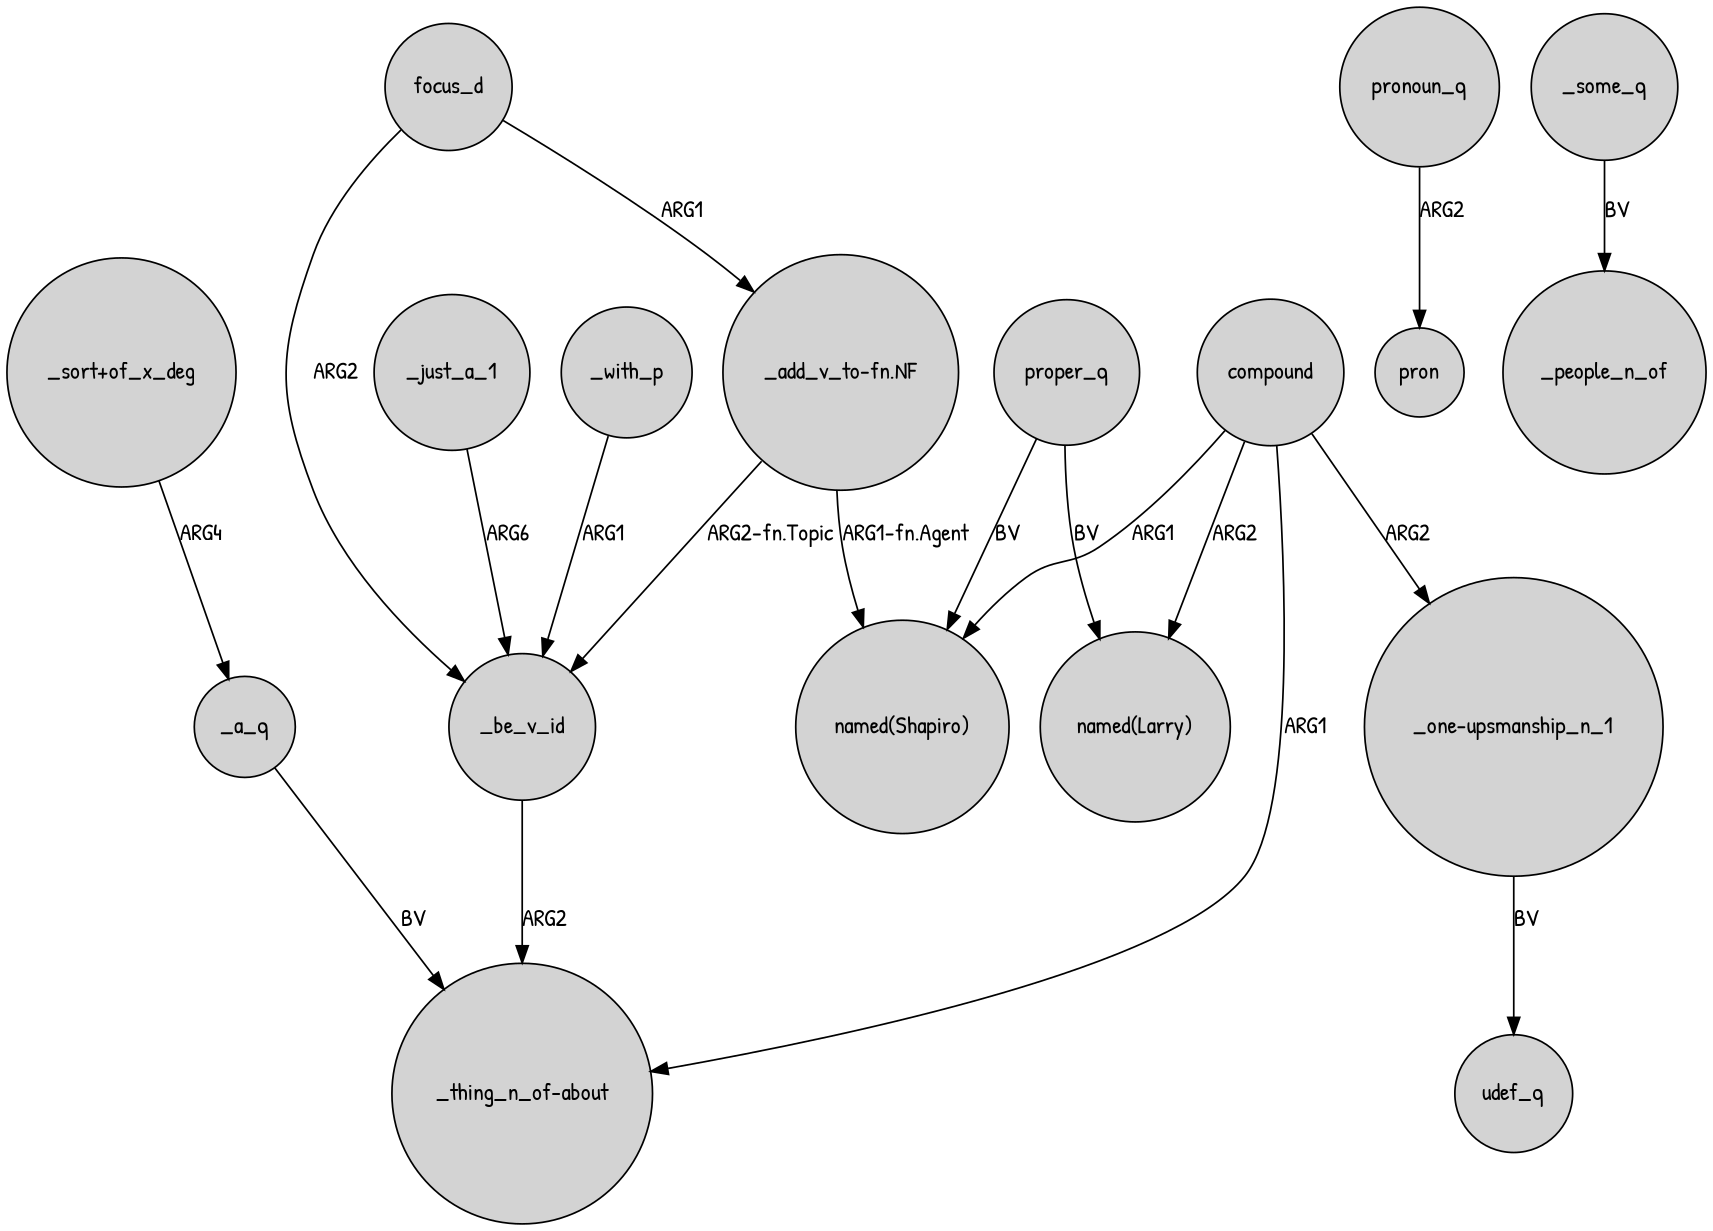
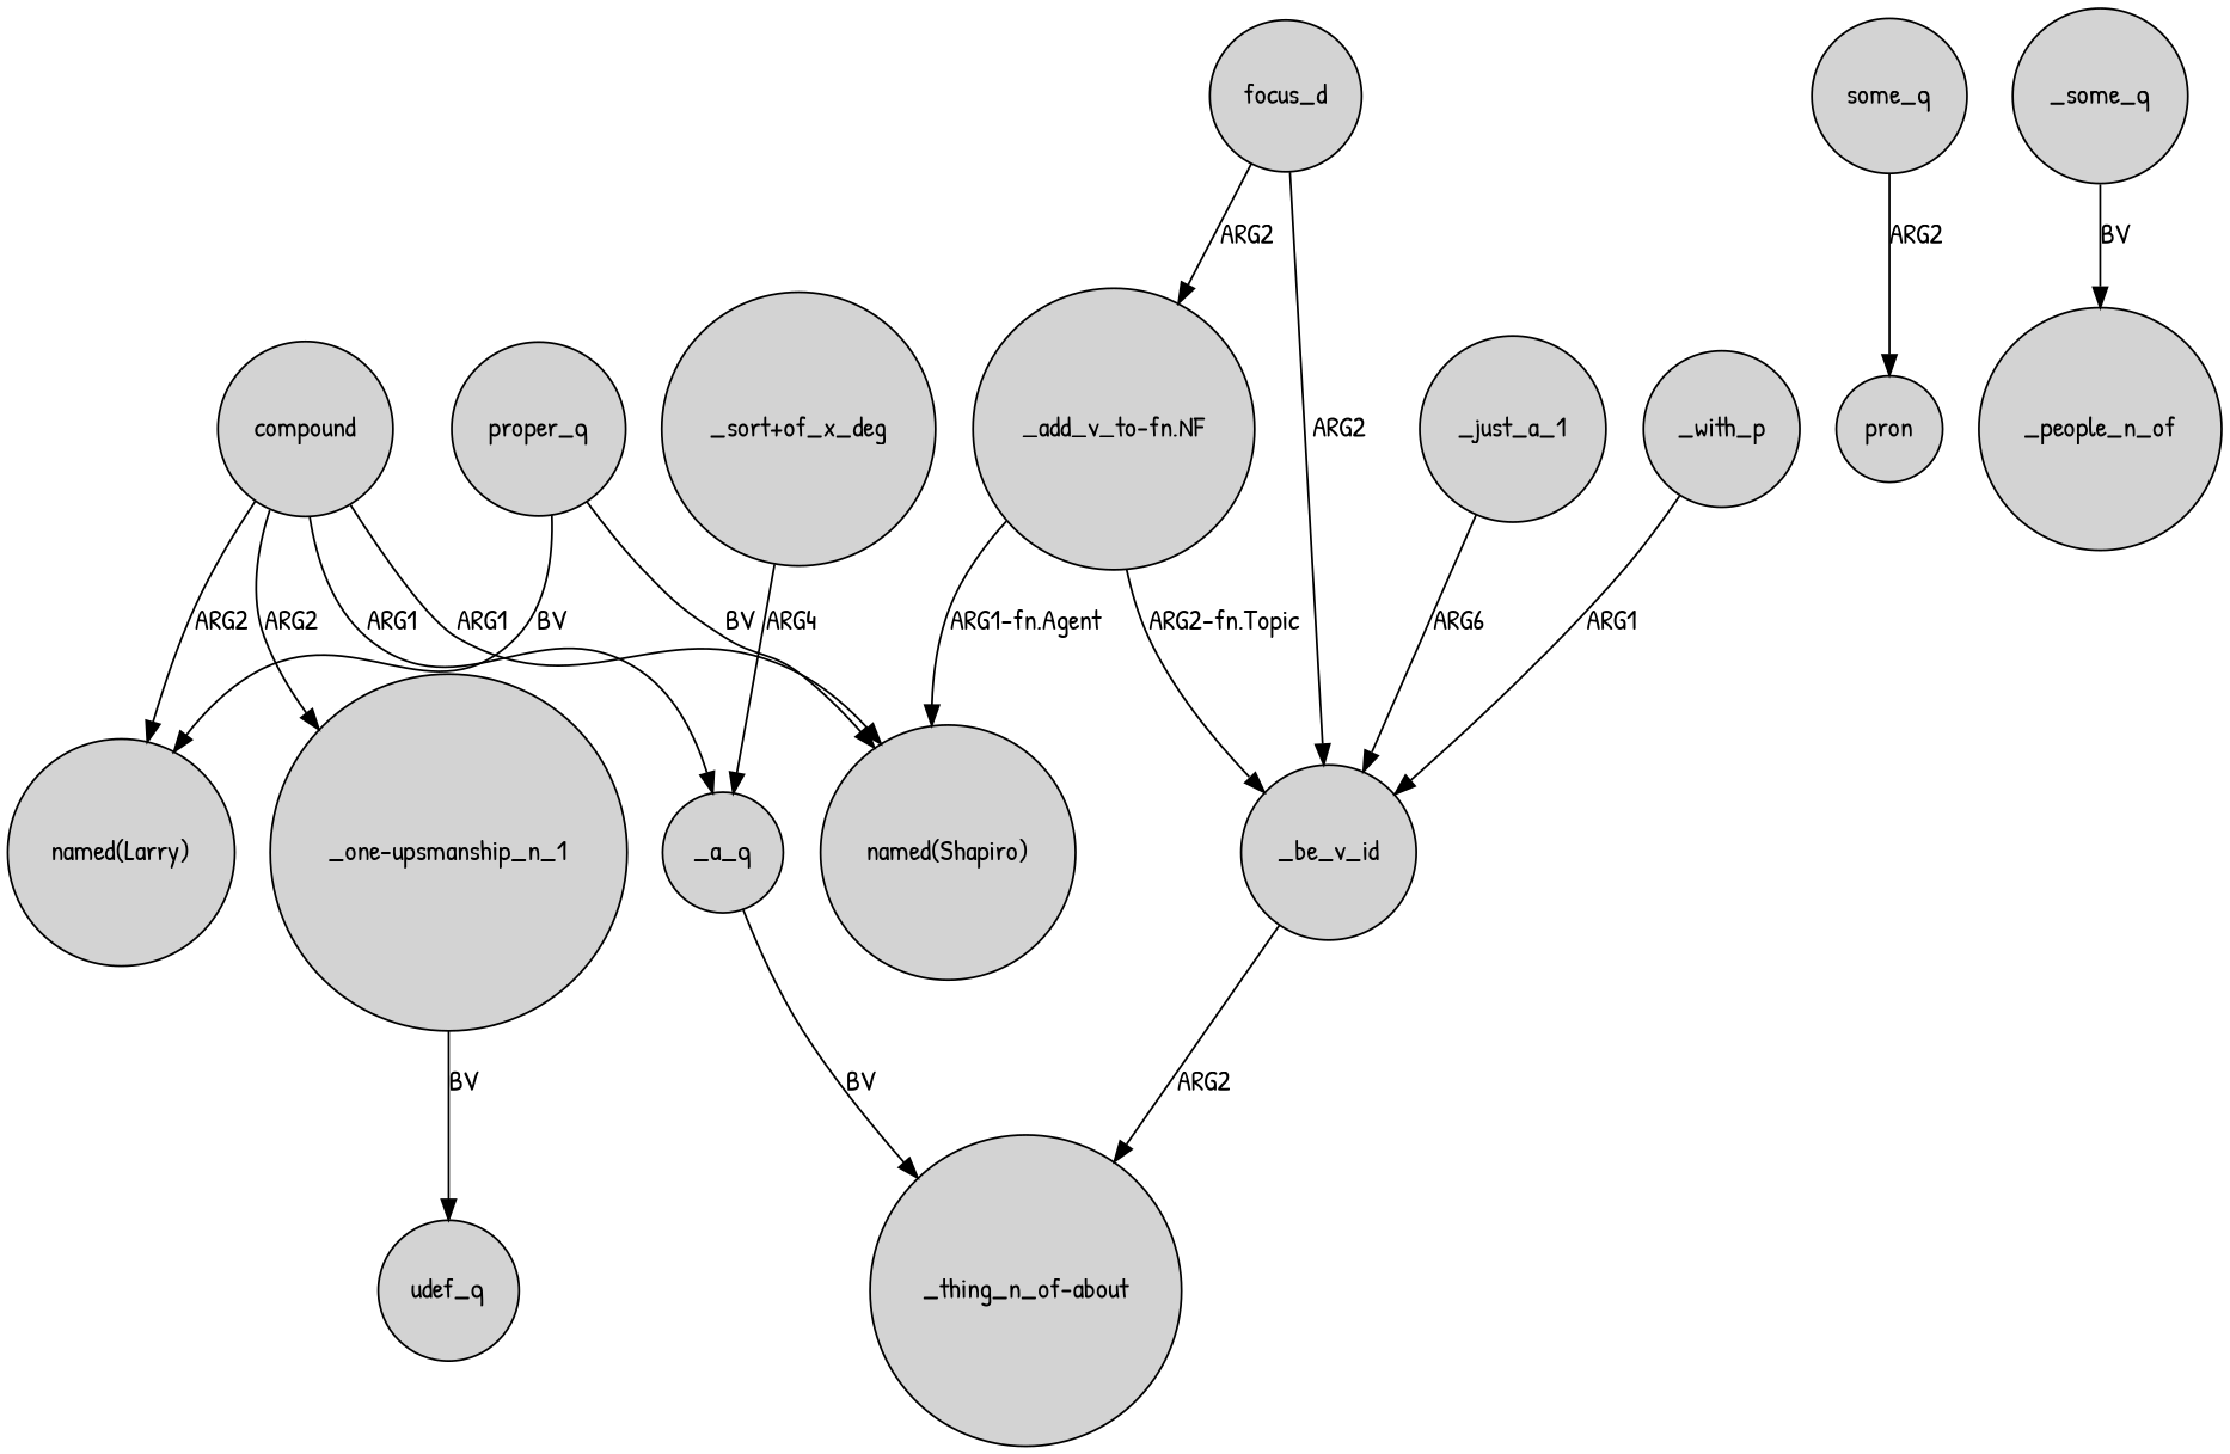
  digraph {
    fontname="Patrick Hand"
    node [fontname="Patrick Hand" shape=circle style=filled]
    edge [fontname="Patrick Hand"]
    focus_d
    _be_v_id
    "_add_v_to-fn.NF"
    "_thing_n_of-about"
    "named(Shapiro)"
    _just_a_1
    "_one-upsmanship_n_1"
    udef_q
    proper_q
    "named(Larry)"
    compound
-   pronoun_q
+   pronoun_q [label=some_q]
    pron
    _a_q
    _with_p
    _some_q
    _people_n_of
    "_sort+of_x_deg"
    focus_d -> _be_v_id [label=ARG2]
-   focus_d -> "_add_v_to-fn.NF" [label=ARG1]
+   focus_d -> "_add_v_to-fn.NF" [label=ARG2]
    _be_v_id -> "_thing_n_of-about" [label=ARG2]
    "_add_v_to-fn.NF" -> _be_v_id [label="ARG2-fn.Topic"]
    "_add_v_to-fn.NF" -> "named(Shapiro)" [label="ARG1-fn.Agent"]
    _just_a_1 -> _be_v_id [label=ARG6]
    "_one-upsmanship_n_1" -> udef_q [label=BV]
    proper_q -> "named(Shapiro)" [label=BV]
    proper_q -> "named(Larry)" [label=BV]
-   compound -> "_thing_n_of-about" [label=ARG1]
+   compound -> _a_q [label=ARG1]
    compound -> "named(Shapiro)" [label=ARG1]
    compound -> "_one-upsmanship_n_1" [label=ARG2]
    compound -> "named(Larry)" [label=ARG2]
    pronoun_q -> pron [label=ARG2]
    _a_q -> "_thing_n_of-about" [label=BV]
    _with_p -> _be_v_id [label=ARG1]
    _some_q -> _people_n_of [label=BV]
    "_sort+of_x_deg" -> _a_q [label=ARG4]
  }
